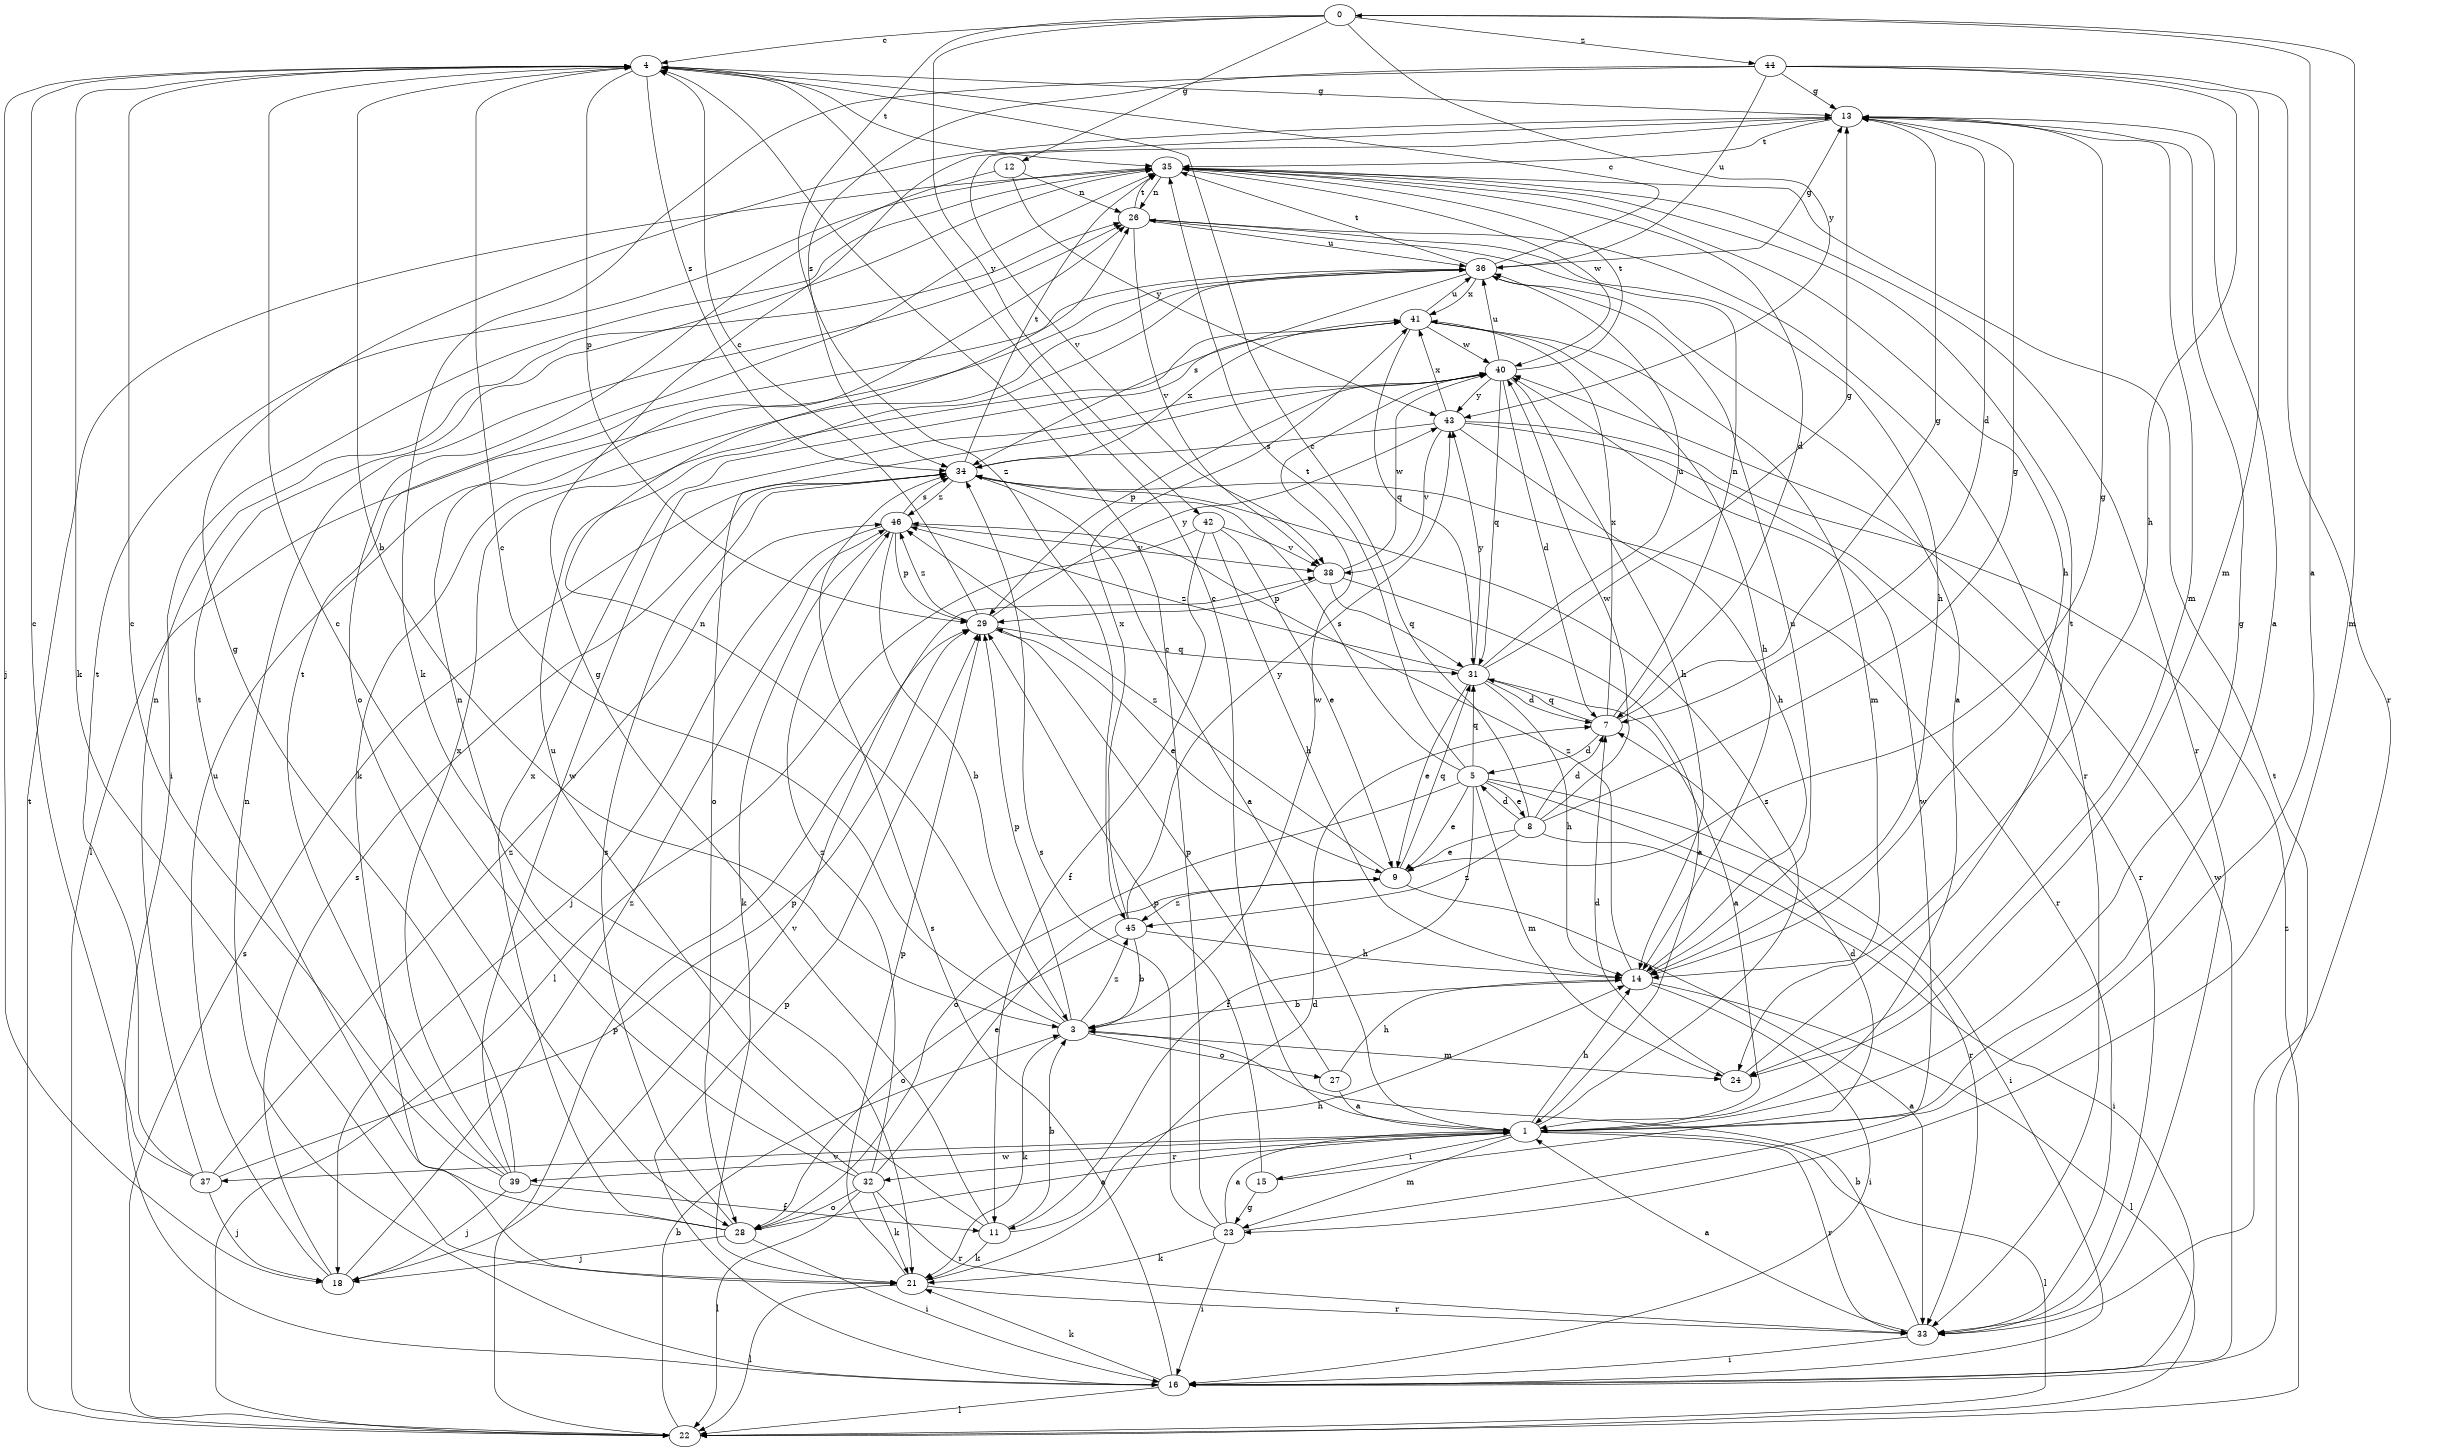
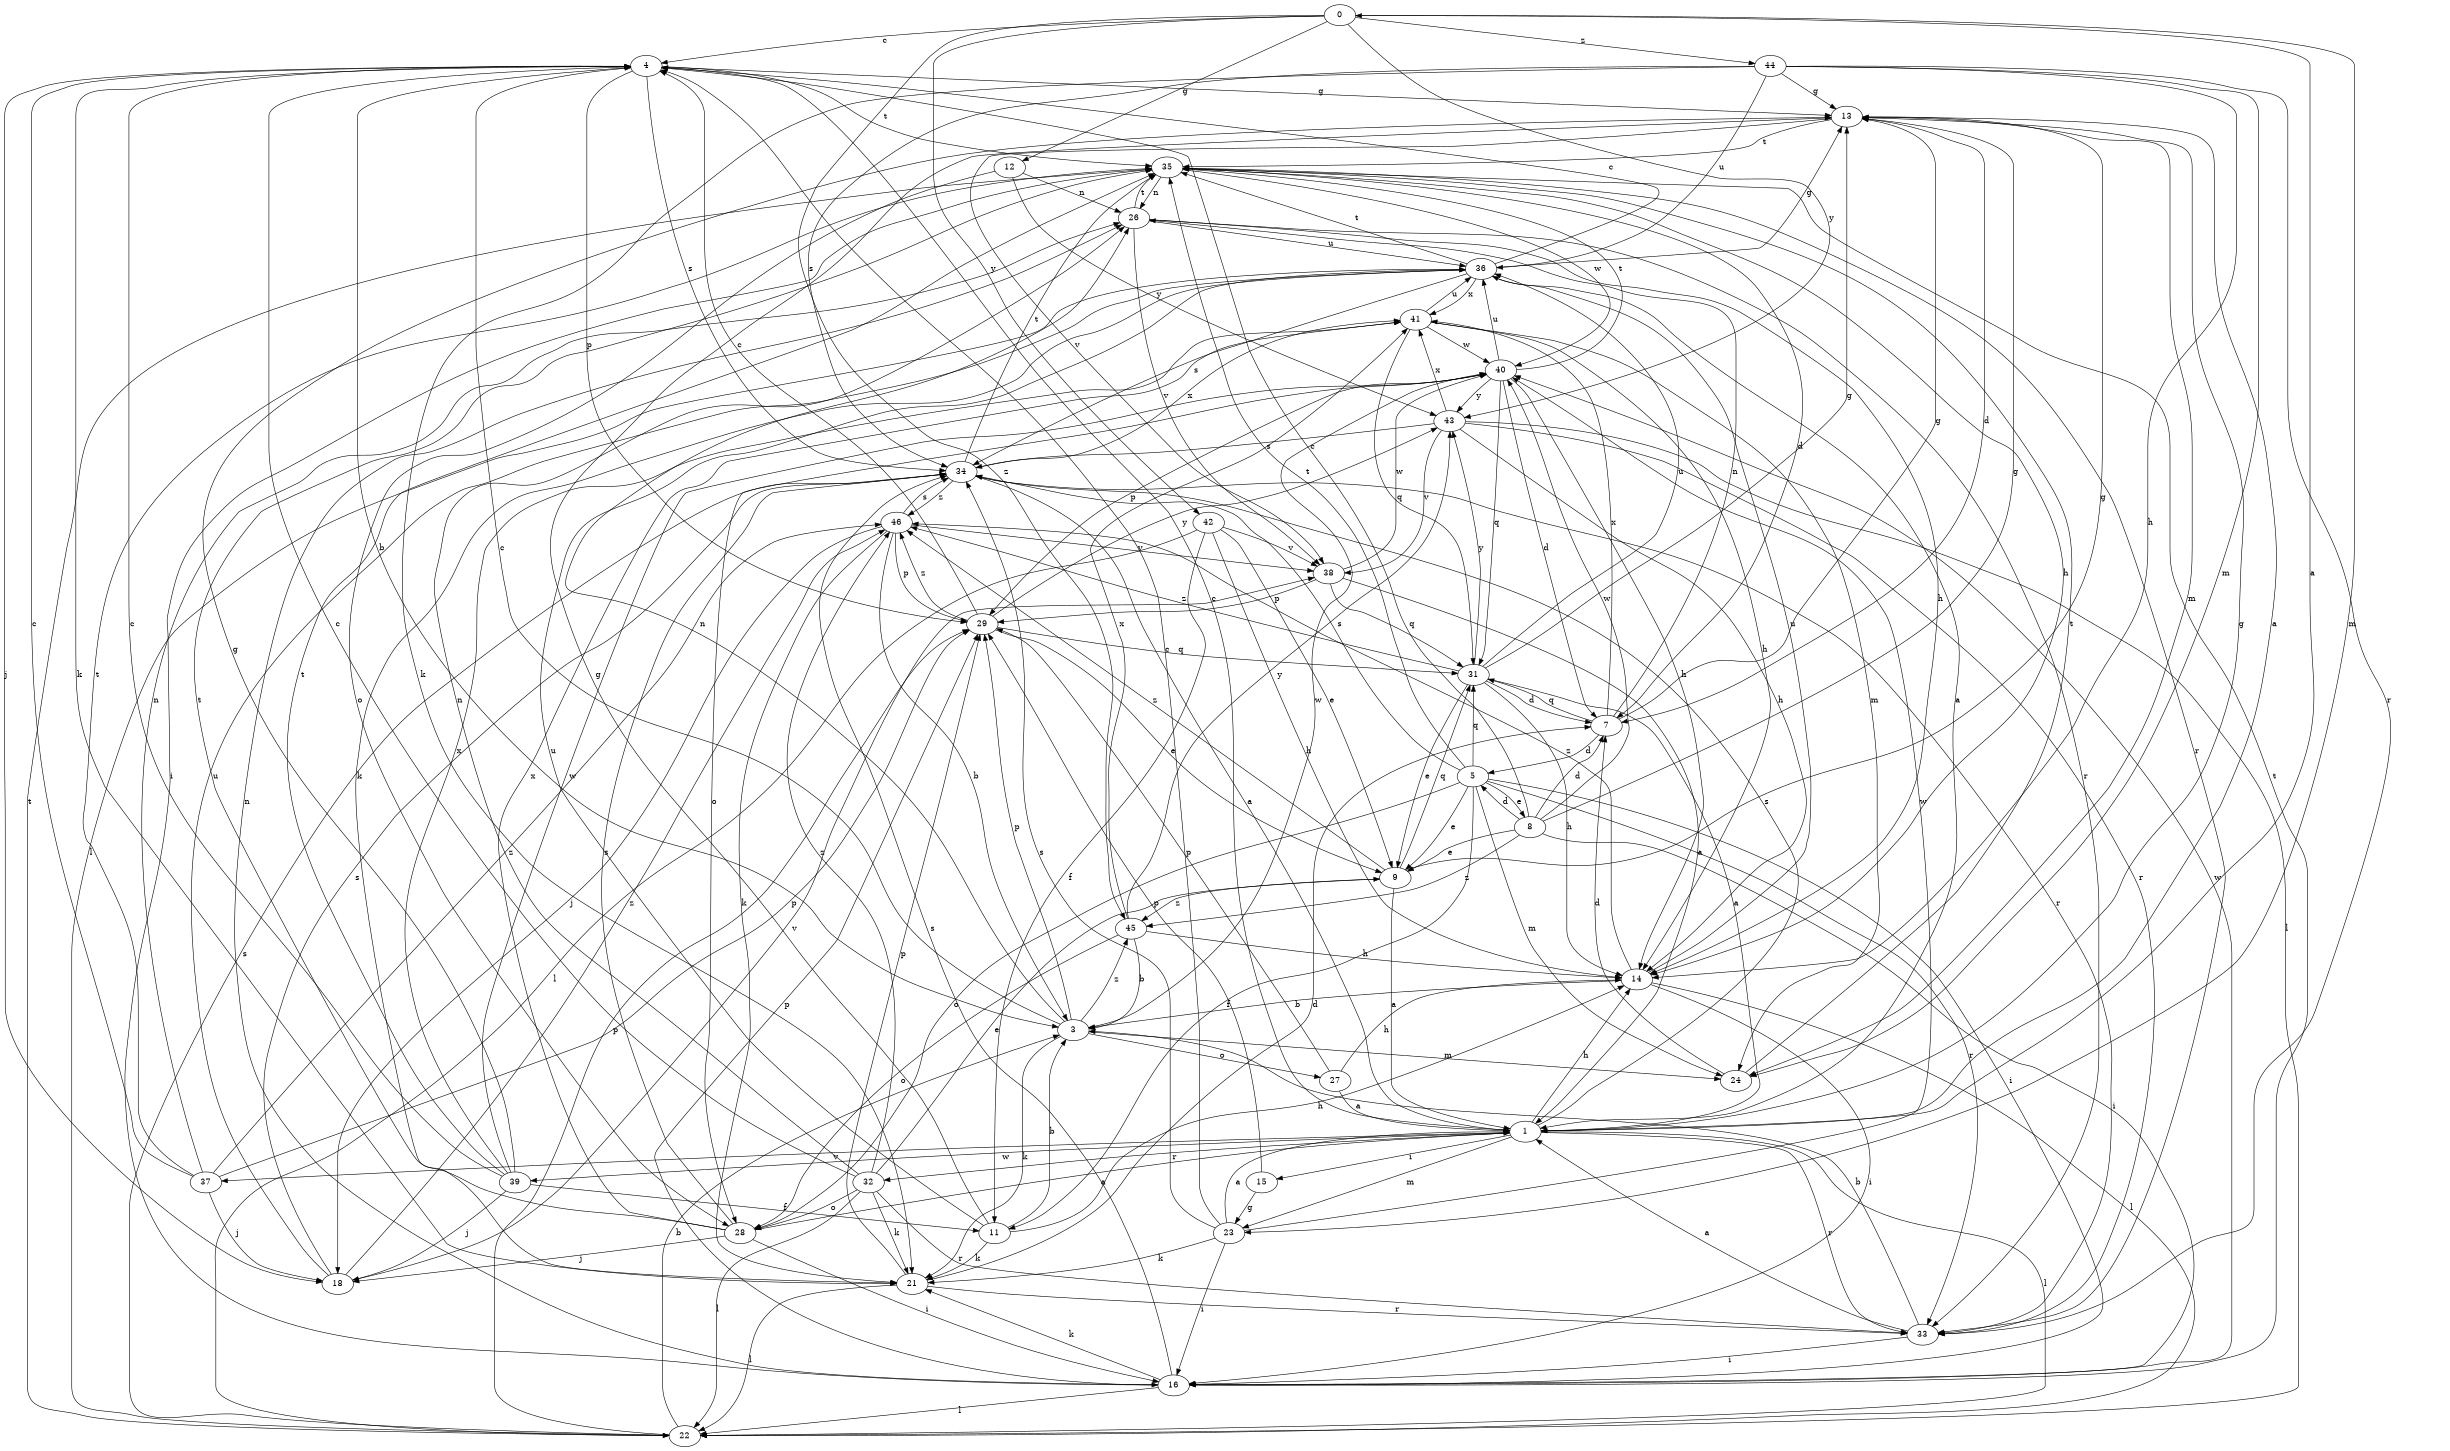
  strict digraph {
    0
    4
    12
    23
    42
    43
    44
    45
    13
    34
    3
    21
    29
    18
    35
    26
    28
    1
    40
    16
    14
    22
    9
    11
    38
    33
    41
    24
    36
    15
    32
    37
    39
    7
    46
    27
    31
    5
    8
    0 -> 4 [label=c]
    0 -> 12 [label=g]
    0 -> 23 [label=m]
    0 -> 42 [label=y]
    0 -> 43 [label=y]
    0 -> 44 [label=z]
    0 -> 45 [label=z]
    4 -> 13 [label=g]
    4 -> 34 [label=s]
    4 -> 3 [label=b]
    4 -> 21 [label=k]
    4 -> 29 [label=p]
    4 -> 18 [label=j]
    4 -> 35 [label=t]
    12 -> 43 [label=y]
    12 -> 26 [label=n]
    12 -> 28 [label=o]
    23 -> 4 [label=c]
    23 -> 34 [label=s]
    23 -> 21 [label=k]
    23 -> 1 [label=a]
    23 -> 40 [label=w]
    23 -> 16 [label=i]
    42 -> 14 [label=h]
    42 -> 22 [label=l]
    42 -> 9 [label=e]
    42 -> 11 [label=f]
    42 -> 38 [label=v]
    43 -> 34 [label=s]
    43 -> 14 [label=h]
-   43 -> 22 [label=z]
+   43 -> 22 [label=l]
    43 -> 38 [label=v]
    43 -> 33 [label=r]
    43 -> 41 [label=x]
    44 -> 13 [label=g]
    44 -> 34 [label=s]
    44 -> 21 [label=k]
    44 -> 14 [label=h]
    44 -> 33 [label=r]
    44 -> 24 [label=m]
    44 -> 36 [label=u]
    45 -> 43 [label=y]
    45 -> 3 [label=b]
    45 -> 28 [label=o]
    45 -> 14 [label=h]
    45 -> 41 [label=x]
    13 -> 35 [label=t]
    13 -> 1 [label=a]
    13 -> 38 [label=v]
    13 -> 24 [label=m]
    13 -> 7 [label=d]
    34 -> 35 [label=t]
    34 -> 1 [label=a]
    34 -> 33 [label=r]
    34 -> 41 [label=x]
    34 -> 46 [label=z]
    3 -> 4 [label=c]
    3 -> 45 [label=z]
    3 -> 21 [label=k]
    3 -> 29 [label=p]
    3 -> 26 [label=n]
    3 -> 40 [label=w]
    3 -> 24 [label=m]
    3 -> 27 [label=o]
    21 -> 29 [label=p]
    21 -> 22 [label=l]
    21 -> 33 [label=r]
    21 -> 7 [label=d]
    29 -> 4 [label=c]
    29 -> 43 [label=y]
    29 -> 9 [label=e]
    29 -> 46 [label=z]
    29 -> 31 [label=q]
    18 -> 34 [label=s]
    18 -> 38 [label=v]
    18 -> 36 [label=u]
    18 -> 46 [label=z]
    35 -> 26 [label=n]
    35 -> 40 [label=w]
    35 -> 16 [label=i]
    35 -> 14 [label=h]
    35 -> 33 [label=r]
    35 -> 7 [label=d]
    26 -> 35 [label=t]
    26 -> 14 [label=h]
    26 -> 38 [label=v]
    26 -> 33 [label=r]
    26 -> 36 [label=u]
    28 -> 34 [label=s]
    28 -> 18 [label=j]
    28 -> 35 [label=t]
    28 -> 1 [label=a]
    28 -> 16 [label=i]
    28 -> 41 [label=x]
    1 -> 0 [label=a]
    1 -> 4 [label=c]
    1 -> 23 [label=m]
    1 -> 13 [label=g]
    1 -> 34 [label=s]
    1 -> 14 [label=h]
    1 -> 22 [label=l]
    1 -> 33 [label=r]
    1 -> 15 [label=i]
    1 -> 32 [label=r]
    1 -> 37 [label=v]
    1 -> 39 [label=w]
    40 -> 43 [label=y]
    40 -> 29 [label=p]
    40 -> 35 [label=t]
    40 -> 28 [label=o]
    40 -> 14 [label=h]
    40 -> 36 [label=u]
    40 -> 7 [label=d]
    40 -> 31 [label=q]
    16 -> 34 [label=s]
    16 -> 21 [label=k]
    16 -> 29 [label=p]
    16 -> 35 [label=t]
    16 -> 26 [label=n]
    16 -> 40 [label=w]
    16 -> 22 [label=l]
    14 -> 3 [label=b]
    14 -> 16 [label=i]
    14 -> 22 [label=l]
    14 -> 36 [label=u]
    14 -> 46 [label=z]
    22 -> 34 [label=s]
    22 -> 3 [label=b]
    22 -> 29 [label=p]
    22 -> 35 [label=t]
    9 -> 45 [label=z]
    9 -> 13 [label=g]
-   9 -> 33 [label=a]
+   9 -> 1 [label=a]
    9 -> 46 [label=z]
    9 -> 31 [label=q]
    11 -> 13 [label=g]
    11 -> 3 [label=b]
    11 -> 21 [label=k]
    11 -> 14 [label=h]
    11 -> 36 [label=u]
    38 -> 29 [label=p]
    38 -> 1 [label=a]
    38 -> 40 [label=w]
    38 -> 31 [label=q]
    33 -> 3 [label=b]
    33 -> 1 [label=a]
    33 -> 16 [label=i]
    41 -> 40 [label=w]
    41 -> 14 [label=h]
    41 -> 24 [label=m]
    41 -> 36 [label=u]
    41 -> 31 [label=q]
    24 -> 35 [label=t]
    24 -> 7 [label=d]
    36 -> 4 [label=c]
    36 -> 13 [label=g]
    36 -> 34 [label=s]
    36 -> 21 [label=k]
    36 -> 35 [label=t]
    36 -> 1 [label=a]
    36 -> 22 [label=l]
    36 -> 41 [label=x]
    15 -> 23 [label=g]
    15 -> 29 [label=p]
-   15 -> 7 [label=d]
    32 -> 4 [label=c]
    32 -> 21 [label=k]
    32 -> 26 [label=n]
    32 -> 28 [label=o]
    32 -> 22 [label=l]
    32 -> 9 [label=e]
    32 -> 33 [label=r]
    32 -> 46 [label=z]
    37 -> 4 [label=c]
    37 -> 29 [label=p]
    37 -> 18 [label=j]
    37 -> 35 [label=t]
    37 -> 26 [label=n]
    37 -> 46 [label=z]
    39 -> 4 [label=c]
    39 -> 13 [label=g]
    39 -> 18 [label=j]
    39 -> 35 [label=t]
    39 -> 40 [label=w]
    39 -> 11 [label=f]
    39 -> 41 [label=x]
    7 -> 13 [label=g]
    7 -> 26 [label=n]
    7 -> 41 [label=x]
    7 -> 31 [label=q]
    7 -> 5 [label=d]
    46 -> 34 [label=s]
    46 -> 3 [label=b]
    46 -> 21 [label=k]
    46 -> 29 [label=p]
    46 -> 18 [label=j]
    46 -> 38 [label=v]
    27 -> 29 [label=p]
    27 -> 1 [label=a]
    27 -> 14 [label=h]
    31 -> 43 [label=y]
    31 -> 13 [label=g]
    31 -> 1 [label=a]
    31 -> 14 [label=h]
    31 -> 9 [label=e]
    31 -> 36 [label=u]
    31 -> 7 [label=d]
    31 -> 46 [label=z]
    5 -> 34 [label=s]
    5 -> 35 [label=t]
    5 -> 28 [label=o]
    5 -> 16 [label=i]
    5 -> 9 [label=e]
    5 -> 11 [label=f]
    5 -> 33 [label=r]
    5 -> 24 [label=m]
    5 -> 31 [label=q]
    5 -> 8 [label=e]
    8 -> 4 [label=c]
    8 -> 45 [label=z]
    8 -> 13 [label=g]
    8 -> 40 [label=w]
    8 -> 16 [label=i]
    8 -> 9 [label=e]
    8 -> 7 [label=d]
    8 -> 5 [label=d]
  }
